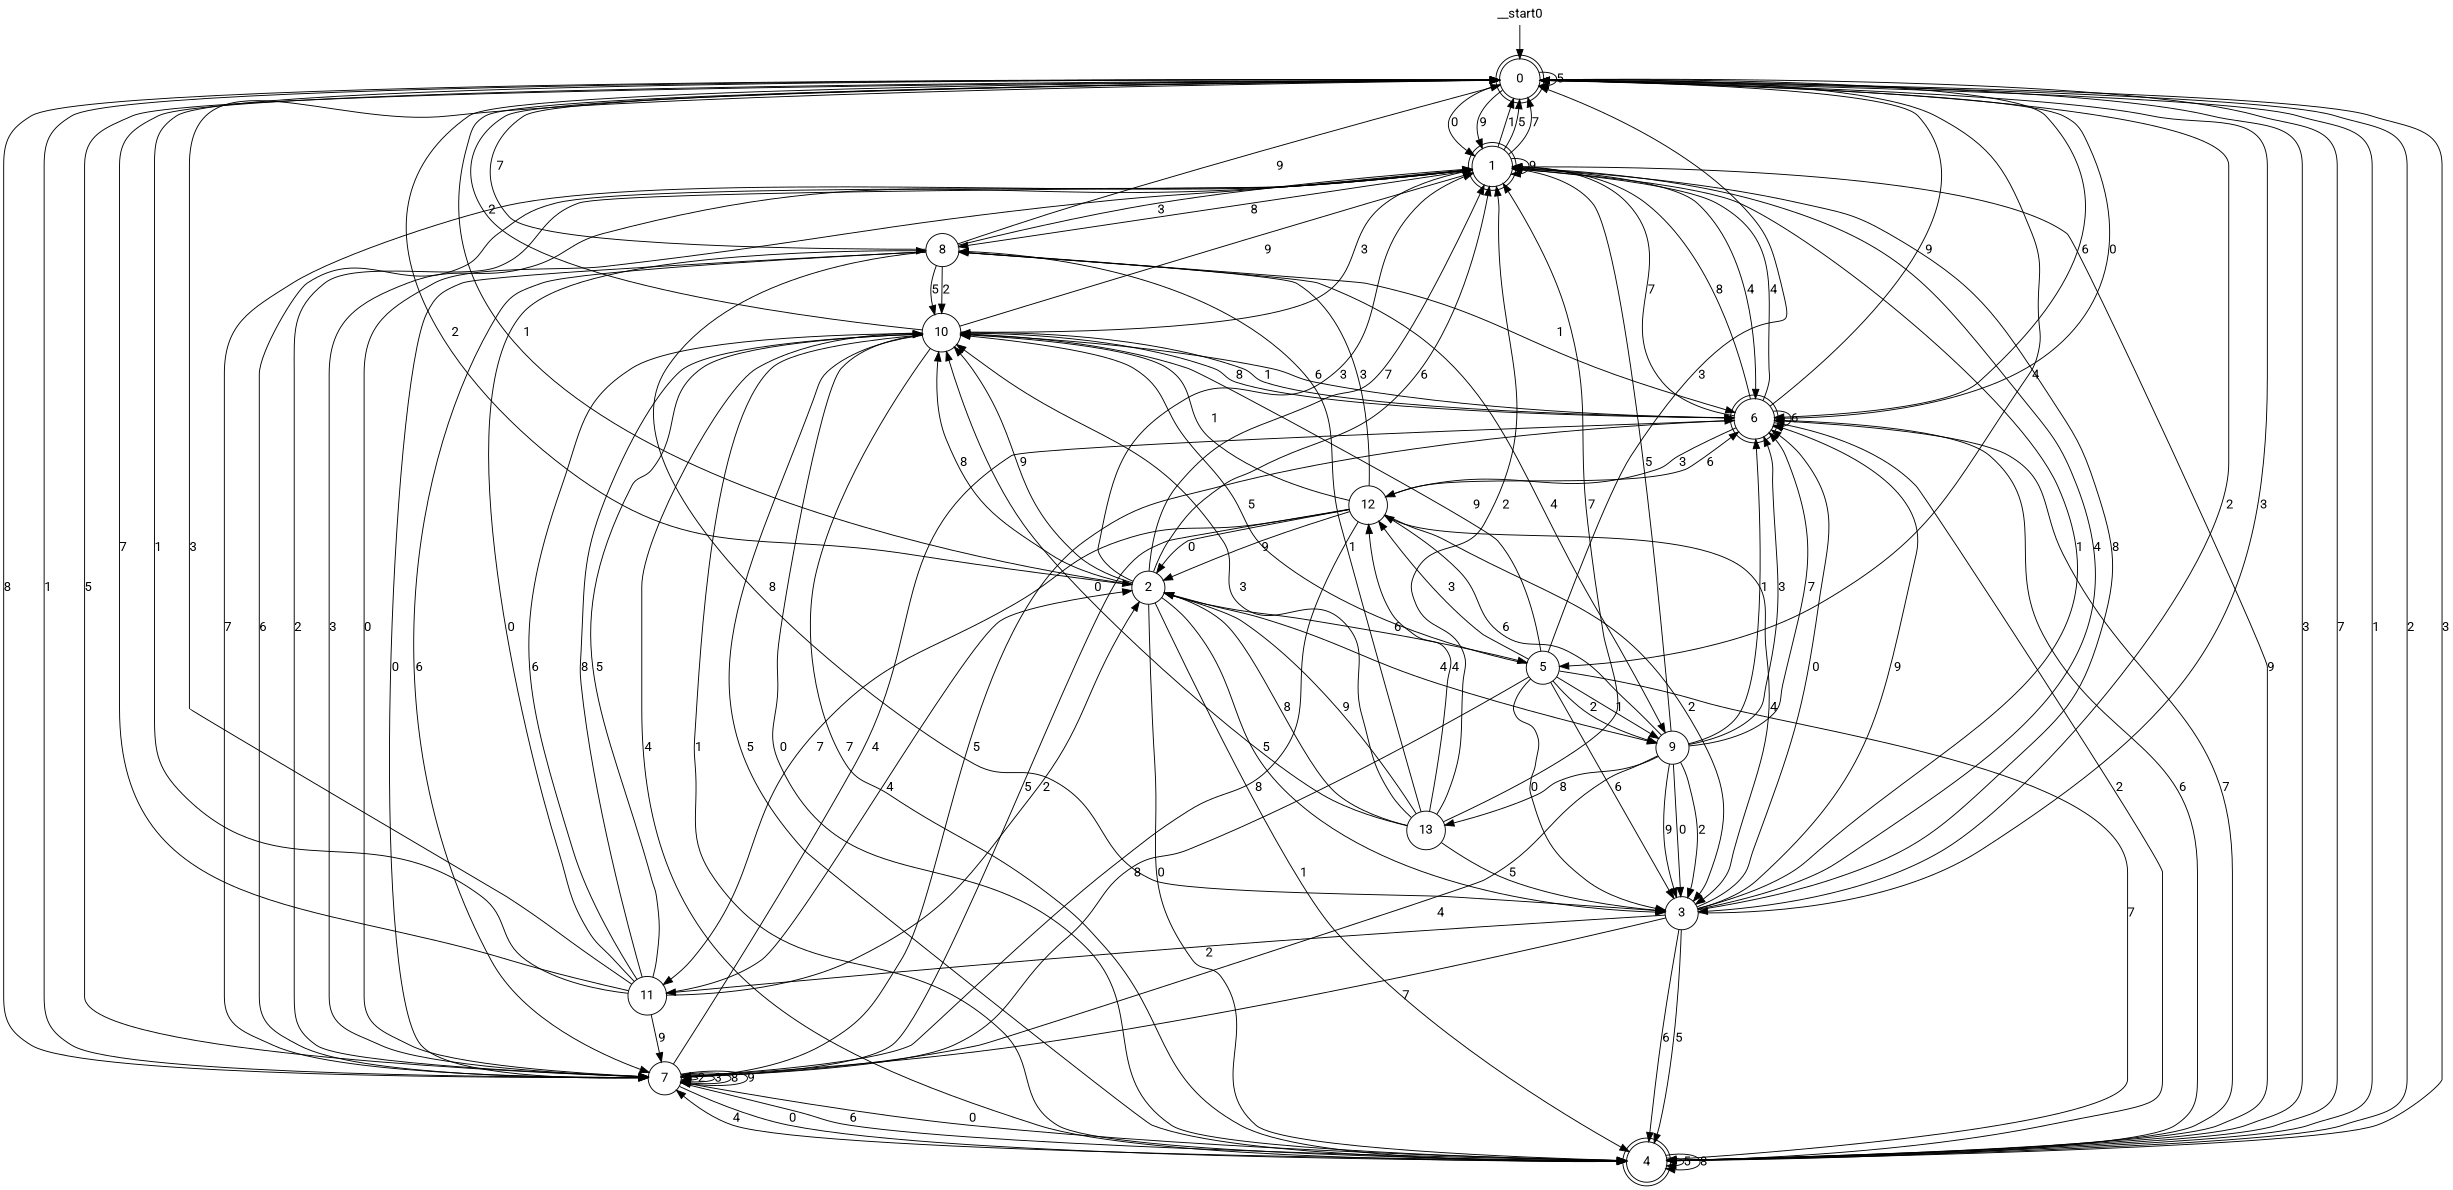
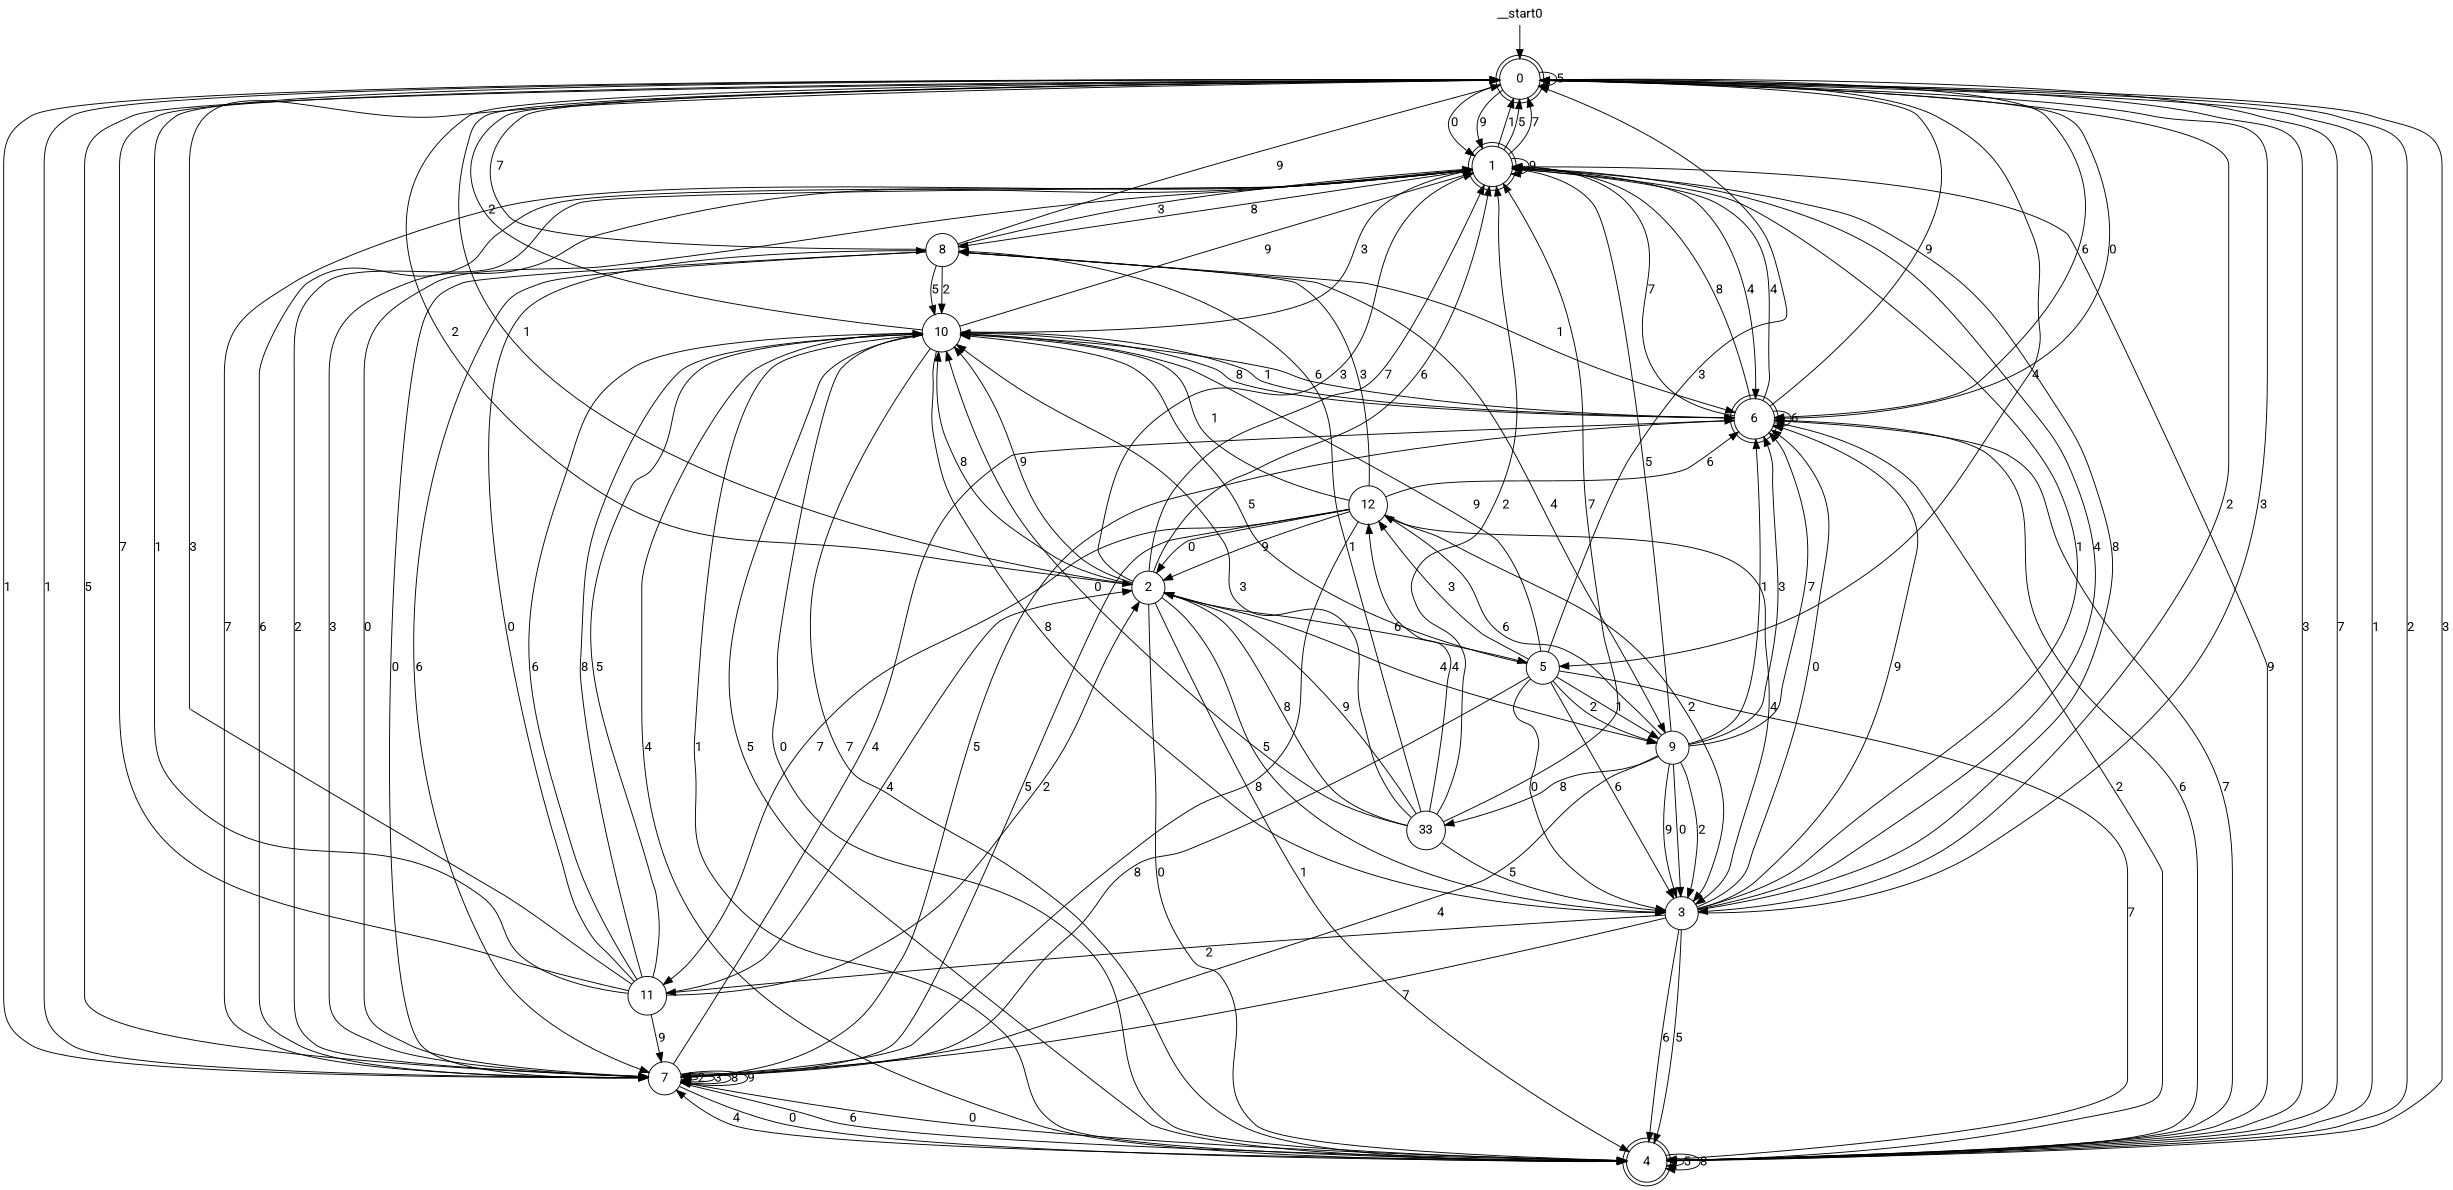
  digraph {
    fontname=Roboto
    node [fontname=Roboto shape=circle]
    edge [fontname=Roboto]
    n1 [label=0 shape=doublecircle]
    n2 [label=1 shape=doublecircle]
    n3 [label=2]
    n4 [label=3]
    n5 [label=4 shape=doublecircle]
    n6 [label=5]
    n7 [label=6 shape=doublecircle]
    n8 [label=7]
    n9 [label=8]
    n10 [label=9]
    n11 [label=10]
    n12 [label=11]
    n13 [label=12]
-   n14 [label=13]
+   n14 [label=33]
    __start0 [height=0 shape=none width=0]
    n1 -> n1 [label=5]
    n1 -> n2 [label=0]
    n1 -> n2 [label=9]
    n1 -> n3 [label=1]
    n1 -> n4 [label=2]
    n1 -> n5 [label=3]
    n1 -> n5 [label=7]
    n1 -> n6 [label=4]
    n1 -> n7 [label=6]
-   n1 -> n8 [label=8]
+   n1 -> n8 [label=1]
    n2 -> n1 [label=1]
    n2 -> n1 [label=5]
    n2 -> n1 [label=7]
    n2 -> n2 [label=9]
    n2 -> n7 [label=4]
    n2 -> n8 [label=0]
    n2 -> n8 [label=2]
    n2 -> n8 [label=3]
    n2 -> n8 [label=6]
    n2 -> n9 [label=8]
    n3 -> n1 [label=2]
    n3 -> n2 [label=3]
    n3 -> n2 [label=6]
    n3 -> n2 [label=7]
    n3 -> n4 [label=5]
    n3 -> n5 [label=0]
    n3 -> n5 [label=1]
    n3 -> n6 [label=6]
    n3 -> n10 [label=4]
    n3 -> n11 [label=8]
    n3 -> n11 [label=9]
    n4 -> n1 [label=3]
    n4 -> n2 [label=1]
    n4 -> n2 [label=4]
    n4 -> n2 [label=8]
    n4 -> n5 [label=5]
    n4 -> n5 [label=6]
    n4 -> n7 [label=0]
    n4 -> n7 [label=9]
    n4 -> n8 [label=7]
    n4 -> n12 [label=2]
    n5 -> n1 [label=1]
    n5 -> n1 [label=2]
    n5 -> n1 [label=3]
    n5 -> n2 [label=9]
    n5 -> n5 [label=5]
    n5 -> n5 [label=8]
    n5 -> n7 [label=6]
    n5 -> n7 [label=7]
    n5 -> n8 [label=0]
    n5 -> n8 [label=4]
    n6 -> n1 [label=3]
    n6 -> n4 [label=0]
    n6 -> n4 [label=6]
    n6 -> n5 [label=7]
    n6 -> n8 [label=8]
    n6 -> n10 [label=1]
    n6 -> n10 [label=2]
    n6 -> n11 [label=5]
    n6 -> n11 [label=9]
    n6 -> n13 [label=3]
    n7 -> n1 [label=0]
    n7 -> n1 [label=9]
    n7 -> n2 [label=4]
    n7 -> n2 [label=7]
    n7 -> n2 [label=8]
    n7 -> n5 [label=2]
    n7 -> n7 [label=6]
    n7 -> n8 [label=5]
    n7 -> n11 [label=1]
-   n7 -> n13 [label=3]
    n8 -> n1 [label=1]
    n8 -> n1 [label=5]
    n8 -> n2 [label=7]
    n8 -> n5 [label=0]
    n8 -> n5 [label=6]
    n8 -> n7 [label=4]
    n8 -> n8 [label=2]
    n8 -> n8 [label=3]
    n8 -> n8 [label=8]
    n8 -> n8 [label=9]
    n9 -> n1 [label=7]
    n9 -> n1 [label=9]
    n9 -> n2 [label=3]
-   n9 -> n4 [label=8]
+   n11 -> n4 [label=8]
    n9 -> n7 [label=1]
    n9 -> n8 [label=0]
    n9 -> n8 [label=6]
    n9 -> n10 [label=4]
    n9 -> n11 [label=2]
    n9 -> n11 [label=5]
    n10 -> n2 [label=5]
    n10 -> n4 [label=0]
    n10 -> n4 [label=2]
    n10 -> n4 [label=9]
    n10 -> n7 [label=1]
    n10 -> n7 [label=3]
    n10 -> n7 [label=7]
    n10 -> n8 [label=4]
    n10 -> n13 [label=6]
    n10 -> n14 [label=8]
    n11 -> n1 [label=2]
    n11 -> n2 [label=3]
    n11 -> n2 [label=9]
    n11 -> n5 [label=0]
    n11 -> n5 [label=1]
    n11 -> n5 [label=4]
    n11 -> n5 [label=5]
    n11 -> n5 [label=7]
    n11 -> n7 [label=6]
    n11 -> n7 [label=8]
    n12 -> n1 [label=1]
    n12 -> n1 [label=3]
    n12 -> n1 [label=7]
    n12 -> n3 [label=2]
    n12 -> n3 [label=4]
    n12 -> n8 [label=9]
    n12 -> n9 [label=0]
    n12 -> n11 [label=5]
    n12 -> n11 [label=6]
    n12 -> n11 [label=8]
    n13 -> n3 [label=0]
    n13 -> n3 [label=9]
    n13 -> n4 [label=2]
    n13 -> n4 [label=4]
    n13 -> n7 [label=6]
    n13 -> n8 [label=5]
    n13 -> n8 [label=8]
    n13 -> n9 [label=3]
    n13 -> n11 [label=1]
    n13 -> n12 [label=7]
    n14 -> n2 [label=2]
    n14 -> n2 [label=7]
    n14 -> n3 [label=8]
    n14 -> n3 [label=9]
    n14 -> n4 [label=5]
    n14 -> n9 [label=1]
    n14 -> n11 [label=0]
    n14 -> n11 [label=3]
    n14 -> n13 [label=4]
    __start0 -> n1
  }
